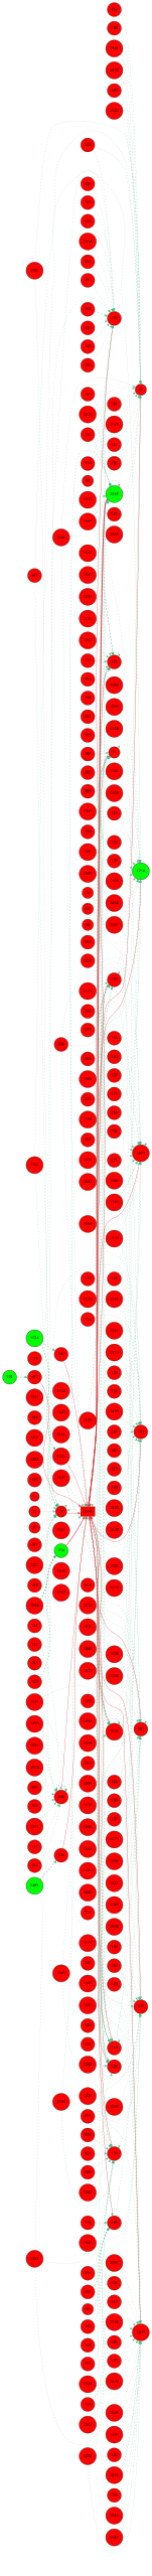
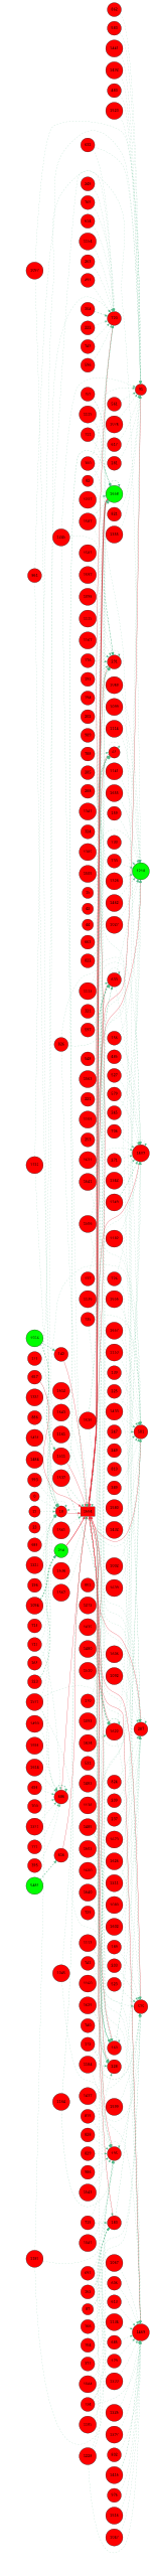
  digraph {
    fontname="Courier Prime"
    rankdir=LR
    node [fillcolor="#fe0000" fontname="Courier Prime" shape=circle style=filled]
    edge [color="#52b788" fontname="Courier Prime" penwidth=0.50 style=dashed]
    n1 [label=0]
    n2 [label=18]
    n3 [label=1604 shape=box]
    n4 [label=1537]
    n5 [label=1622]
    n6 [fillcolor="#00fe00" label=1658]
    n7 [fillcolor="#00fe00" label=1218]
    n8 [label=195]
    n9 [label=575]
    n10 [label=1409]
    n11 [label=69]
    n12 [label=183]
    n13 [label=633]
    n14 [label=1469]
    n15 [label=287]
    n16 [label=291]
    n17 [label=581]
    n18 [label=160]
    n19 [label=91]
    n20 [label=720]
    n21 [label=228]
    n22 [label=1027]
    n23 [label=1543]
    n24 [label=523]
    n25 [label=527]
    n26 [label=15]
    n27 [label=1041]
    n28 [label=19]
    n29 [fillcolor="#00fe00" label=1556]
    n30 [label=142]
    n31 [label=1511]
    n32 [label=1044]
    n33 [label=531]
    n34 [label=23]
    n35 [label=1047]
    n36 [label=1045]
    n37 [label=1048]
    n38 [label=1563]
    n39 [label=1561]
    n40 [label=1567]
    n41 [label=548]
    n42 [label=42]
    n43 [label=1579]
    n44 [label=686]
    n45 [label=1580]
    n46 [label=1067]
    n47 [label=44]
    n48 [label=1583]
    n49 [label=561]
    n50 [label=1074]
    n51 [label=1587]
    n52 [label=1080]
    n53 [label=1597]
    n54 [label=1598]
    n55 [label=1599]
    n56 [label=1600]
    n57 [label=1602]
    n58 [label=579]
    n59 [label=1606]
    n60 [label=1092]
    n61 [label=1097]
    n62 [label=1603]
    n63 [label=1093]
    n64 [label=1098]
    n65 [label=1094]
    n66 [fillcolor="#00fe00" label=214]
    n67 [label=1614]
    n68 [label=1099]
    n69 [label=1612]
    n70 [label=82]
    n71 [label=596]
    n72 [label=597]
    n73 [label=87]
    n74 [label=1112]
    n75 [label=1113]
    n76 [label=1626]
    n77 [label=1115]
    n78 [label=1114]
    n79 [label=606]
    n80 [label=1629]
    n81 [label=1119]
    n82 [label=1122]
    n83 [label=1634]
    n84 [label=613]
    n85 [label=614]
    n86 [label=1639]
    n87 [label=616]
    n88 [label=1641]
    n89 [label=1640]
    n90 [label=1643]
    n91 [label=617]
    n92 [label=1134]
    n93 [label=1136]
    n94 [label=1138]
    n95 [label=1141]
    n96 [label=1655]
    n97 [label=1656]
    n98 [label=1657]
    n99 [label=632]
    n100 [label=1153]
    n101 [label=1154]
    n102 [label=1159]
    n103 [label=1160]
    n104 [label=1673]
    n105 [label=137]
    n106 [label=1161]
    n107 [label=1164]
    n108 [label=139]
    n109 [label=1167]
    n110 [label=657]
    n111 [label=663]
    n112 [label=156]
    n113 [label=1182]
    n114 [label=159]
    n115 [label=1185]
    n116 [label=162]
    n117 [label=1184]
    n118 [label=1189]
    n119 [label=166]
    n120 [label=170]
    n121 [label=172]
    n122 [label=685]
    n123 [label=688]
    n124 [label=176]
    n125 [label=178]
    n126 [label=179]
    n127 [label=691]
    n128 [label=698]
    n129 [label=1211]
    n130 [label=700]
    n131 [label=1213]
    n132 [label=189]
-   n133 [fillcolor="#00fe00" label=191]
    n134 [label=704]
    n135 [label=193]
    n136 [label=706]
    n137 [label=196]
    n138 [label=194]
    n139 [label=711]
    n140 [label=202]
    n141 [label=1227]
    n142 [label=715]
    n143 [label=1228]
    n144 [label=718]
    n145 [label=719]
    n146 [label=209]
    n147 [label=1233]
    n148 [label=1226]
    n149 [label=203]
    n150 [label=204]
    n151 [label=726]
    n152 [label=729]
    n153 [label=730]
    n154 [label=1245]
    n155 [label=734]
    n156 [label=735]
    n157 [label=733]
    n158 [label=225]
    n159 [label=222]
    n160 [label=221]
    n161 [label=740]
    n162 [label=742]
    n163 [label=743]
    n164 [label=237]
    n165 [label=245]
    n166 [label=247]
    n167 [label=1272]
    n168 [label=249]
    n169 [label=248]
    n170 [label=1275]
    n171 [label=759]
    n172 [label=765]
    n173 [label=253]
    n174 [label=263]
    n175 [label=265]
    n176 [label=779]
    n177 [label=271]
    n178 [label=1297]
    n179 [label=788]
    n180 [label=281]
    n181 [label=285]
    n182 [label=288]
    n183 [label=801]
    n184 [label=802]
    n185 [label=810]
    n186 [label=300]
    n187 [label=1328]
    n188 [label=819]
    n189 [label=1333]
    n190 [label=822]
    n191 [label=821]
    n192 [label=824]
    n193 [label=826]
    n194 [label=828]
    n195 [label=829]
    n196 [label=1342]
    n197 [label=1341]
    n198 [label=321]
    n199 [label=323]
    n200 [label=324]
    n201 [label=1349]
    n202 [label=1355]
    n203 [label=861]
    n204 [label=862]
    n205 [label=1385]
    n206 [label=371]
    n207 [label=886]
    n208 [label=583]
    n209 [label=389]
    n210 [label=1416]
    n211 [label=395]
    n212 [label=1431]
    n213 [label=1432]
    n214 [label=1433]
    n215 [label=1434]
    n216 [label=1435]
    n217 [label=1437]
    n218 [label=1441]
    n219 [label=1462]
    n220 [label=1480]
    n221 [label=1483]
    n222 [label=1484]
    n223 [label=1485]
    n224 [label=976]
    n225 [fillcolor="#00fe00" label=5489]
    n226 [label=1490]
    n227 [label=1492]
    n228 [label=986]
    n229 [label=1621]
    n230 [label=989]
    n231 [label=993]
    n232 [label=1506]
    n233 [label=1505]
    n234 [label=483]
    n235 [label=485]
    n236 [label=1510]
    n237 [label=1002]
    n238 [label=491]
    n239 [label=1516]
    n240 [label=1523]
    n241 [label=1535]
    n1 -> n2
    n2 -> n2
    n2 -> n3 [color="#e63946" penwidth=1.00 style=""]
    n3 -> n2
    n3 -> n3 [color="#e63946" penwidth=1.00 style=""]
    n3 -> n3
    n3 -> n5 [penwidth=0.82]
    n3 -> n6 [penwidth=0.66]
    n3 -> n7
    n3 -> n8
    n3 -> n9
    n3 -> n10
    n3 -> n11
    n3 -> n12 [penwidth=0.55]
    n3 -> n13
    n3 -> n14
    n3 -> n15
    n3 -> n16
    n3 -> n17
    n3 -> n18
    n3 -> n19
    n3 -> n20
    n3 -> n21
    n4 -> n3 [penwidth=0.80]
    n4 -> n5 [penwidth=1.07]
    n4 -> n6 [penwidth=0.87]
    n5 -> n3 [color="#e63946" penwidth=1.00 style=""]
    n5 -> n5 [penwidth=1.19]
    n5 -> n14
    n5 -> n19
    n6 -> n3 [color="#e63946" penwidth=4.00 style=""]
    n6 -> n6 [penwidth=1.14]
    n7 -> n3 [color="#e63946" penwidth=1.00 style=""]
    n8 -> n3 [color="#e63946" penwidth=1.00 style=""]
    n8 -> n8
    n8 -> n9
    n9 -> n3 [color="#e63946" penwidth=1.00 style=""]
    n10 -> n3 [color="#e63946" penwidth=1.00 style=""]
    n10 -> n10
    n11 -> n3 [color="#e63946" penwidth=1.00 style=""]
    n11 -> n11
    n12 -> n3 [color="#e63946" penwidth=1.00 style=""]
    n12 -> n9 [penwidth=0.67]
    n13 -> n3 [color="#e63946" penwidth=1.00 style=""]
    n13 -> n7
    n13 -> n10
    n13 -> n13
    n14 -> n3 [color="#e63946" penwidth=1.00 style=""]
    n15 -> n3 [color="#e63946" penwidth=1.00 style=""]
    n15 -> n15
    n16 -> n3 [color="#e63946" penwidth=1.00 style=""]
    n16 -> n16
    n17 -> n3 [color="#e63946" penwidth=1.00 style=""]
    n18 -> n3 [color="#e63946" penwidth=1.00 style=""]
    n18 -> n15
    n18 -> n17
    n18 -> n18
    n19 -> n3 [color="#e63946" penwidth=1.00 style=""]
    n20 -> n3 [color="#e63946" penwidth=1.00 style=""]
    n21 -> n3 [color="#e63946" penwidth=1.00 style=""]
    n22 -> n7
    n23 -> n8
    n24 -> n9
    n25 -> n10
    n26 -> n11
    n27 -> n8
    n28 -> n2
    n29 -> n30 [penwidth=1.37]
    n29 -> n31 [penwidth=1.68]
    n30 -> n3 [color="#e63946" penwidth=1.00 style=""]
    n31 -> n3 [color="#e63946" penwidth=1.00 style=""]
    n32 -> n12
    n33 -> n13
    n33 -> n14
    n34 -> n2
    n35 -> n14
    n36 -> n3
    n36 -> n9
    n37 -> n7
    n38 -> n13
    n38 -> n15
    n38 -> n16
    n39 -> n3
    n40 -> n3
    n41 -> n13
    n42 -> n11
    n43 -> n2
    n43 -> n17
    n43 -> n18
    n43 -> n44
    n44 -> n3 [color="#e63946" penwidth=1.00 style=""]
    n44 -> n44 [penwidth=2.22]
    n45 -> n9
    n45 -> n10
    n46 -> n14
    n47 -> n11
    n48 -> n16
    n49 -> n19
    n50 -> n19
    n51 -> n6 [penwidth=0.70]
    n51 -> n16
    n52 -> n15
    n53 -> n16
    n54 -> n44
    n55 -> n9
    n56 -> n8
    n56 -> n19
    n57 -> n15
    n58 -> n10
    n59 -> n15
    n60 -> n15
    n61 -> n2
    n61 -> n19
    n62 -> n18
    n63 -> n9
    n63 -> n13
    n63 -> n18
    n64 -> n16
    n65 -> n7
    n65 -> n66 [penwidth=3.00]
    n66 -> n3 [color="#e63946" penwidth=2.25 style=""]
    n67 -> n44
    n68 -> n7
    n69 -> n3
    n70 -> n17
    n70 -> n20
    n71 -> n20
    n72 -> n13
    n72 -> n19
    n73 -> n8 [penwidth=0.59]
    n73 -> n12
    n74 -> n9
    n74 -> n13
    n74 -> n20
    n75 -> n18
    n75 -> n21
    n76 -> n9
    n76 -> n17
    n77 -> n16
    n78 -> n7
    n79 -> n14
    n80 -> n21 [penwidth=0.93]
    n81 -> n6 [penwidth=0.67]
    n82 -> n2
    n82 -> n20
    n83 -> n3
    n84 -> n14
    n85 -> n20
    n86 -> n17
    n87 -> n3 [color="#e63946" penwidth=1.00 style=""]
    n88 -> n10
    n88 -> n13
    n88 -> n17
    n89 -> n18
    n90 -> n3
    n91 -> n19
    n92 -> n14
    n93 -> n18 [penwidth=0.55]
    n93 -> n20
    n94 -> n10
    n94 -> n21
    n95 -> n7
    n96 -> n7
    n97 -> n17
    n98 -> n17
    n99 -> n19
    n99 -> n20
    n100 -> n17
    n101 -> n20
    n102 -> n11
    n102 -> n13
    n102 -> n15
    n103 -> n7
    n103 -> n8
    n104 -> n15
    n105 -> n13
    n105 -> n15
    n106 -> n3
    n107 -> n3 [penwidth=0.66]
    n107 -> n8 [penwidth=0.60]
    n108 -> n17
    n109 -> n16
    n110 -> n2
    n110 -> n3 [color="#e63946" penwidth=1.00 style=""]
    n111 -> n11
    n112 -> n7
    n112 -> n10
    n113 -> n10
    n113 -> n17
    n114 -> n7
    n115 -> n12
    n116 -> n8
    n116 -> n12
    n117 -> n8
    n117 -> n21
    n118 -> n2
    n118 -> n8
    n118 -> n9
    n119 -> n12
    n120 -> n13
    n120 -> n14
    n121 -> n9 [penwidth=0.86]
    n121 -> n21 [penwidth=0.54]
    n122 -> n14
    n123 -> n2
    n124 -> n16
    n125 -> n2
    n125 -> n20
    n126 -> n14
    n127 -> n8
    n128 -> n44
    n129 -> n15 [penwidth=0.52]
    n130 -> n44
    n131 -> n2
    n132 -> n9
-   n133 -> n110 [penwidth=1.67]
    n134 -> n12
    n135 -> n16
    n136 -> n10
    n137 -> n2
    n138 -> n16
    n139 -> n6 [penwidth=0.60]
    n140 -> n16
    n141 -> n6 [penwidth=0.59]
    n141 -> n16
    n142 -> n12 [penwidth=0.68]
    n142 -> n21
    n143 -> n9
    n143 -> n11
    n143 -> n14
    n144 -> n2
    n145 -> n17
    n145 -> n44
    n146 -> n15
    n147 -> n14
    n148 -> n14
    n149 -> n9
    n150 -> n20 [penwidth=1.26]
    n151 -> n7
    n151 -> n14
    n152 -> n18
    n153 -> n7
    n154 -> n3
    n154 -> n16
    n154 -> n19
    n155 -> n8
    n155 -> n12 [penwidth=0.68]
    n155 -> n14
    n156 -> n6 [penwidth=0.72]
    n156 -> n17
    n156 -> n18
    n157 -> n7
    n158 -> n17
    n159 -> n20
    n160 -> n13
    n161 -> n21
    n162 -> n21
    n163 -> n20
    n164 -> n15
    n165 -> n7
    n165 -> n15
    n166 -> n17
    n167 -> n16
    n167 -> n21
    n168 -> n17
    n169 -> n20
    n170 -> n44
    n171 -> n6 [penwidth=0.85]
    n172 -> n20
    n173 -> n13 [penwidth=0.88]
    n174 -> n20
    n175 -> n2
    n176 -> n44
    n177 -> n10
    n178 -> n14
    n179 -> n11
    n180 -> n19
    n181 -> n11
    n182 -> n11
    n183 -> n5
    n184 -> n14
    n185 -> n17
    n186 -> n10
    n186 -> n20
    n187 -> n7
    n188 -> n8
    n189 -> n2
    n190 -> n7
    n190 -> n11
    n191 -> n19
    n192 -> n15
    n193 -> n3
    n193 -> n10
    n193 -> n13 [penwidth=0.65]
    n194 -> n8
    n195 -> n8
    n196 -> n10
    n197 -> n11
    n198 -> n14
    n198 -> n20
    n199 -> n66 [penwidth=1.28]
    n200 -> n11
    n201 -> n10 [penwidth=1.22]
    n202 -> n19
    n203 -> n2
    n203 -> n19
    n204 -> n19
    n205 -> n11 [penwidth=0.64]
    n206 -> n12
    n207 -> n2
    n208 -> n19
    n209 -> n17
    n210 -> n14 [penwidth=0.97]
    n211 -> n44
    n212 -> n2
    n213 -> n17
    n214 -> n10
    n214 -> n15
    n214 -> n17
    n215 -> n5 [penwidth=0.68]
    n215 -> n18
    n216 -> n5 [penwidth=0.75]
    n217 -> n8
    n217 -> n15
    n218 -> n19
    n219 -> n7
    n220 -> n5 [penwidth=1.04]
    n221 -> n18
    n222 -> n2
    n223 -> n18 [penwidth=1.27]
    n224 -> n14
    n225 -> n87 [penwidth=1.89]
    n226 -> n44
    n227 -> n19
    n228 -> n8
    n229 -> n13
    n230 -> n16
    n231 -> n2
    n232 -> n14
    n232 -> n16
    n233 -> n11
    n234 -> n19
    n235 -> n10
    n236 -> n5 [penwidth=0.71]
    n237 -> n17
    n238 -> n20
    n239 -> n14
    n240 -> n19
    n241 -> n6 [penwidth=0.94]
    n241 -> n21
  }
